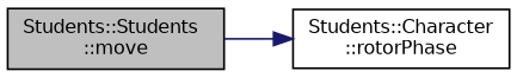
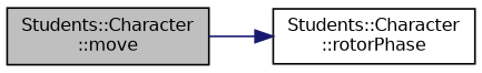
  digraph {
    rankdir=LR
    fontname="DejaVu Sans"
    node [color=black fontname="DejaVu Sans" fontsize=10 shape=record style=filled]
-   n1 [fillcolor=grey75 fontcolor=black height=0.2 label="Students::Students\l::move" width=0.4]
+   n1 [fillcolor=grey75 fontcolor=black height=0.2 label="Students::Character\l::move" width=0.4]
    n2 [fillcolor=white height=0.2 label="Students::Character\l::rotorPhase" width=0.4]
    n1 -> n2 [color=midnightblue fontname="DejaVu Sans" fontsize=10 labelfontname=Helvetica labelfontsize=10 style=solid]
  }
